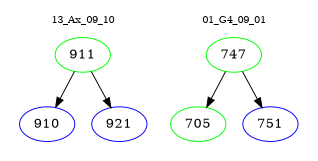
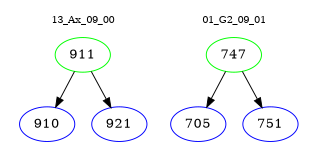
  digraph {
    fontname="DejaVu Serif"
    node [color=green fontname="DejaVu Serif"]
    edge [color=black fontname="DejaVu Serif"]
    n1 [label=911]
    n2 [color=blue label=910]
    n3 [color=blue label=921]
    n4 [label=747]
-   n5 [label=705]
+   n5 [color=blue label=705]
    n6 [color=blue label=751]
    subgraph cluster_1 {
      color=white
      fontsize=10
-     label="13_Ax_09_10"
+     label="13_Ax_09_00"
      n1
      n2
      n3
    }
    subgraph cluster_2 {
      color=white
      fontsize=10
-     label="01_G4_09_01"
+     label="01_G2_09_01"
      n4
      n5
      n6
    }
    n1 -> n2
    n1 -> n3
    n4 -> n5
    n4 -> n6
  }
